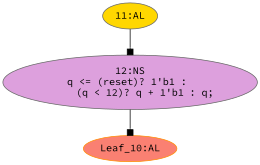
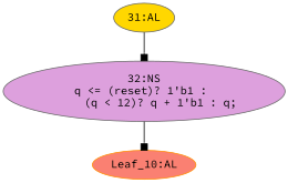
  strict digraph {
    fontname="Source Code Pro"
    node [color=gray40 fontname="Source Code Pro" style=filled]
    edge [arrowhead=box cond="[]" fontname="Source Code Pro" lineno=None]
-   n1 [ast="<pyverilog.vparser.ast.NonblockingSubstitution object at 0x7fe1d69af5d0>" fillcolor=plum label="12:NS\nq <= (reset)? 1'b1 : \n     (q < 12)? q + 1'b1 : q;" statements="[<pyverilog.vparser.ast.NonblockingSubstitution object at 0x7fe1d69af5d0>]" typ=NonblockingSubstitution]
+   n1 [ast="<pyverilog.vparser.ast.NonblockingSubstitution object at 0x7fe1d69af5d0>" fillcolor=plum label="32:NS\nq <= (reset)? 1'b1 : \n     (q < 12)? q + 1'b1 : q;" statements="[<pyverilog.vparser.ast.NonblockingSubstitution object at 0x7fe1d69af5d0>]" typ=NonblockingSubstitution]
    n2 [color=darkorange def_var="['q']" fillcolor=salmon label="Leaf_10:AL"]
-   n3 [ast="<pyverilog.vparser.ast.Always object at 0x7fe1d69afad0>" clk_sens=True fillcolor=gold label="11:AL" sens="['clk']" statements="[]" typ=Always use_var="['reset', 'q']"]
+   n3 [ast="<pyverilog.vparser.ast.Always object at 0x7fe1d69afad0>" clk_sens=True fillcolor=gold label="31:AL" sens="['clk']" statements="[]" typ=Always use_var="['reset', 'q']"]
    n1 -> n2
    n3 -> n1
  }
